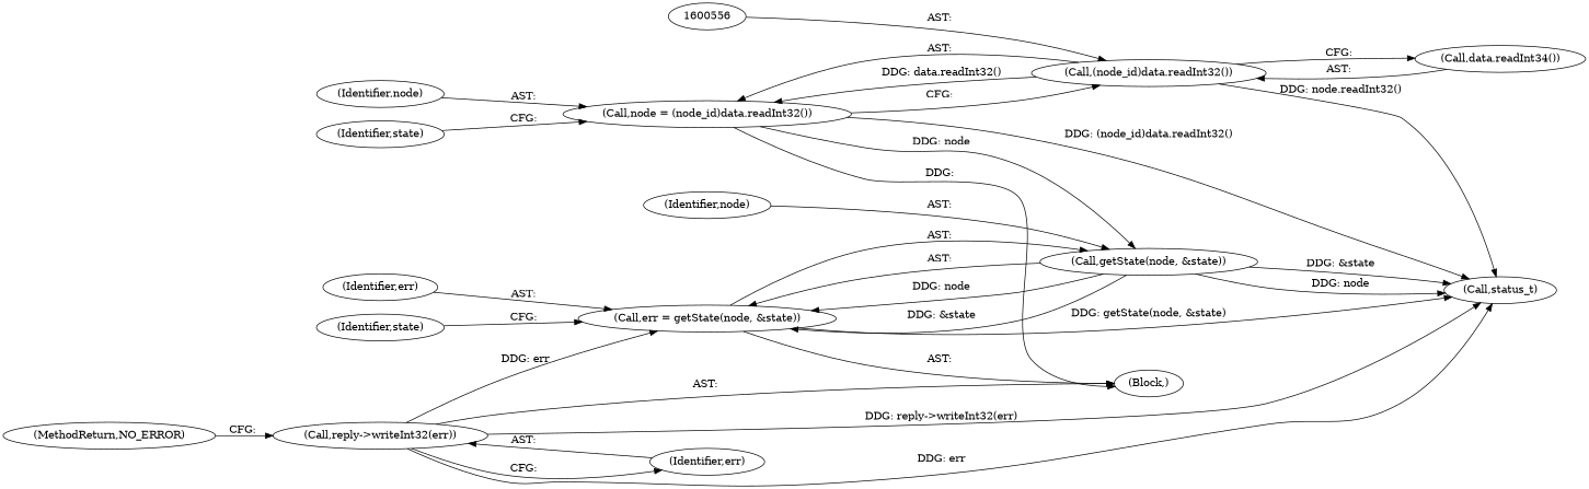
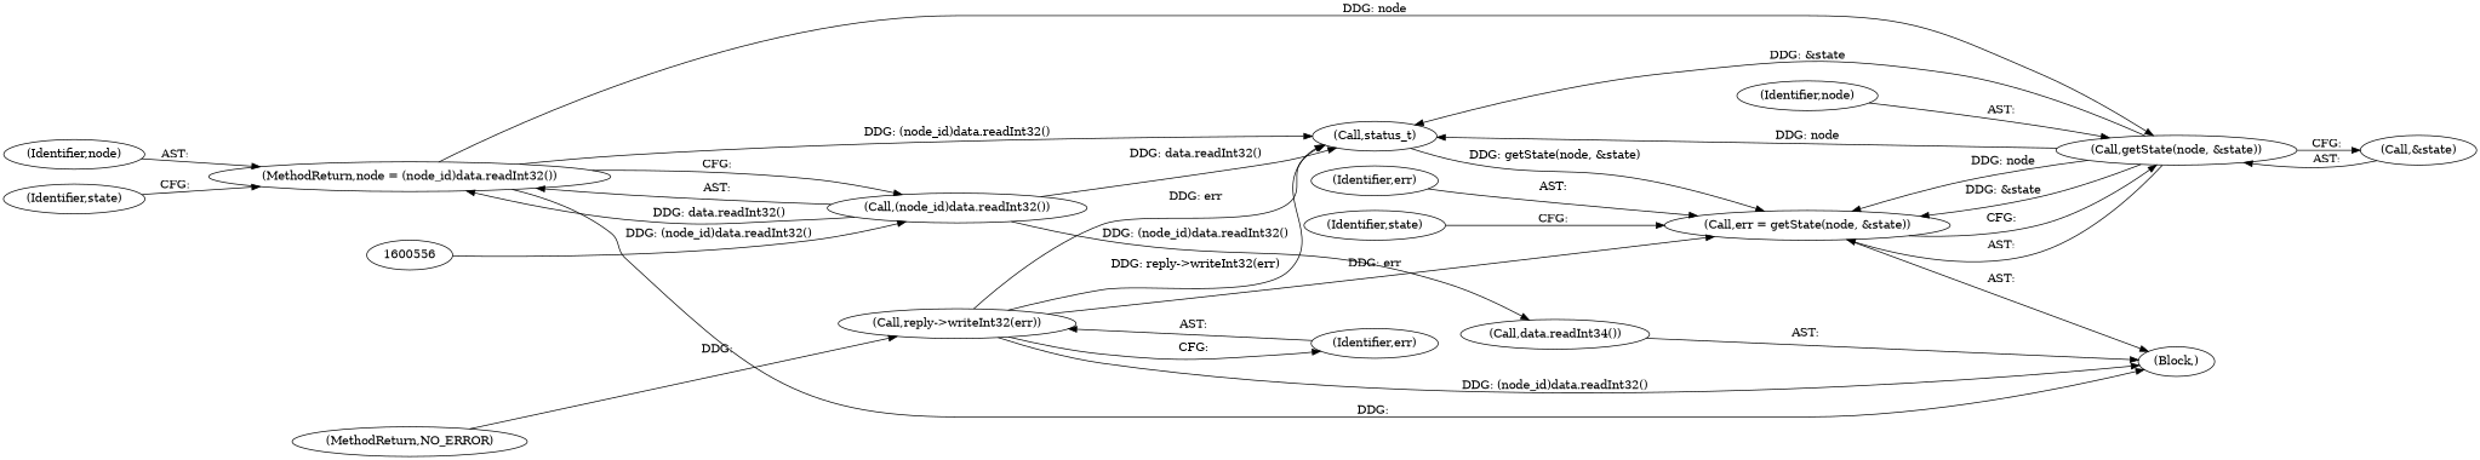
  digraph {
    rankdir=LR
    n1 [label="(Call,reply->writeInt32(err))"]
    n2 [label="(Identifier,err)"]
    n3 [label="(Block,)"]
    n4 [label="(Call,status_t)"]
    n5 [label="(Call,err = getState(node, &state))"]
    n6 [label="(Call,getState(node, &state))"]
-   n8 [label="(Call,node = (node_id)data.readInt32())"]
+   n7 [label="(Call,&state)"]
+   n8 [label="(MethodReturn,node = (node_id)data.readInt32())"]
    n9 [label="(Call,(node_id)data.readInt32())"]
    n10 [label="(Call,data.readInt34())"]
    n11 [label="(Identifier,err)"]
    n12 [label="(Identifier,node)"]
    n13 [label="(Identifier,state)"]
    n14 [label="(Identifier,node)"]
    n15 [label="(MethodReturn,NO_ERROR)"]
    n16 [label="(Identifier,state)"]
    n17 [label=1600556]
    n1 -> n2 [label="CFG: "]
-   n1 -> n3 [label="AST: "]
+   n1 -> n3 [label="DDG: (node_id)data.readInt32()"]
    n1 -> n4 [label="DDG: reply->writeInt32(err)"]
    n1 -> n4 [label="DDG: err"]
    n1 -> n5 [label="DDG: err"]
    n2 -> n1 [label="AST: "]
    n5 -> n3 [label="AST: "]
-   n5 -> n4 [label="DDG: getState(node, &state)"]
-   n5 -> n6 [label="AST: "]
+   n4 -> n5 [label="DDG: getState(node, &state)"]
+   n5 -> n6 [label="CFG: "]
    n6 -> n4 [label="DDG: node"]
    n6 -> n4 [label="DDG: &state"]
    n6 -> n5 [label="AST: "]
    n6 -> n5 [label="DDG: node"]
    n6 -> n5 [label="DDG: &state"]
+   n6 -> n7 [label="CFG: "]
+   n7 -> n6 [label="AST: "]
    n8 -> n3 [label="DDG: "]
    n8 -> n4 [label="DDG: (node_id)data.readInt32()"]
    n8 -> n6 [label="DDG: node"]
    n8 -> n9 [label="CFG: "]
-   n9 -> n4 [label="DDG: node.readInt32()"]
+   n9 -> n4 [label="DDG: data.readInt32()"]
    n9 -> n8 [label="AST: "]
    n9 -> n8 [label="DDG: data.readInt32()"]
-   n9 -> n10 [label="CFG: "]
-   n10 -> n9 [label="AST: "]
+   n9 -> n10 [label="DDG: (node_id)data.readInt32()"]
+   n10 -> n3 [label="AST: "]
    n11 -> n5 [label="AST: "]
    n12 -> n8 [label="AST: "]
    n13 -> n8 [label="CFG: "]
    n14 -> n6 [label="AST: "]
-   n15 -> n1 [label="CFG: "]
+   n15 -> n1 [label="DDG: "]
    n16 -> n5 [label="CFG: "]
-   n17 -> n9 [label="AST: "]
+   n17 -> n9 [label="DDG: (node_id)data.readInt32()"]
  }
